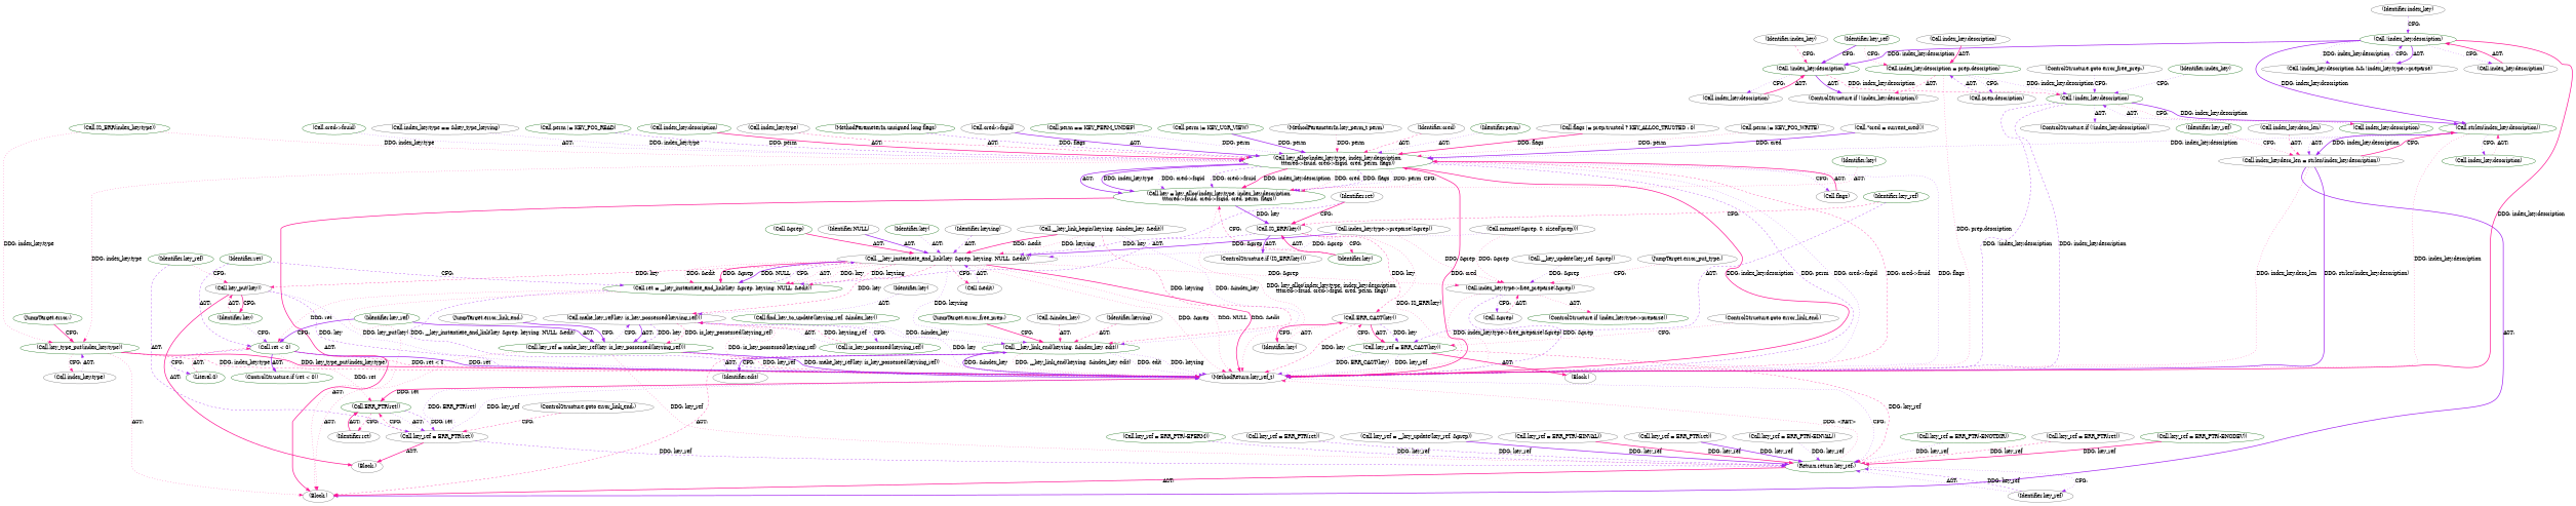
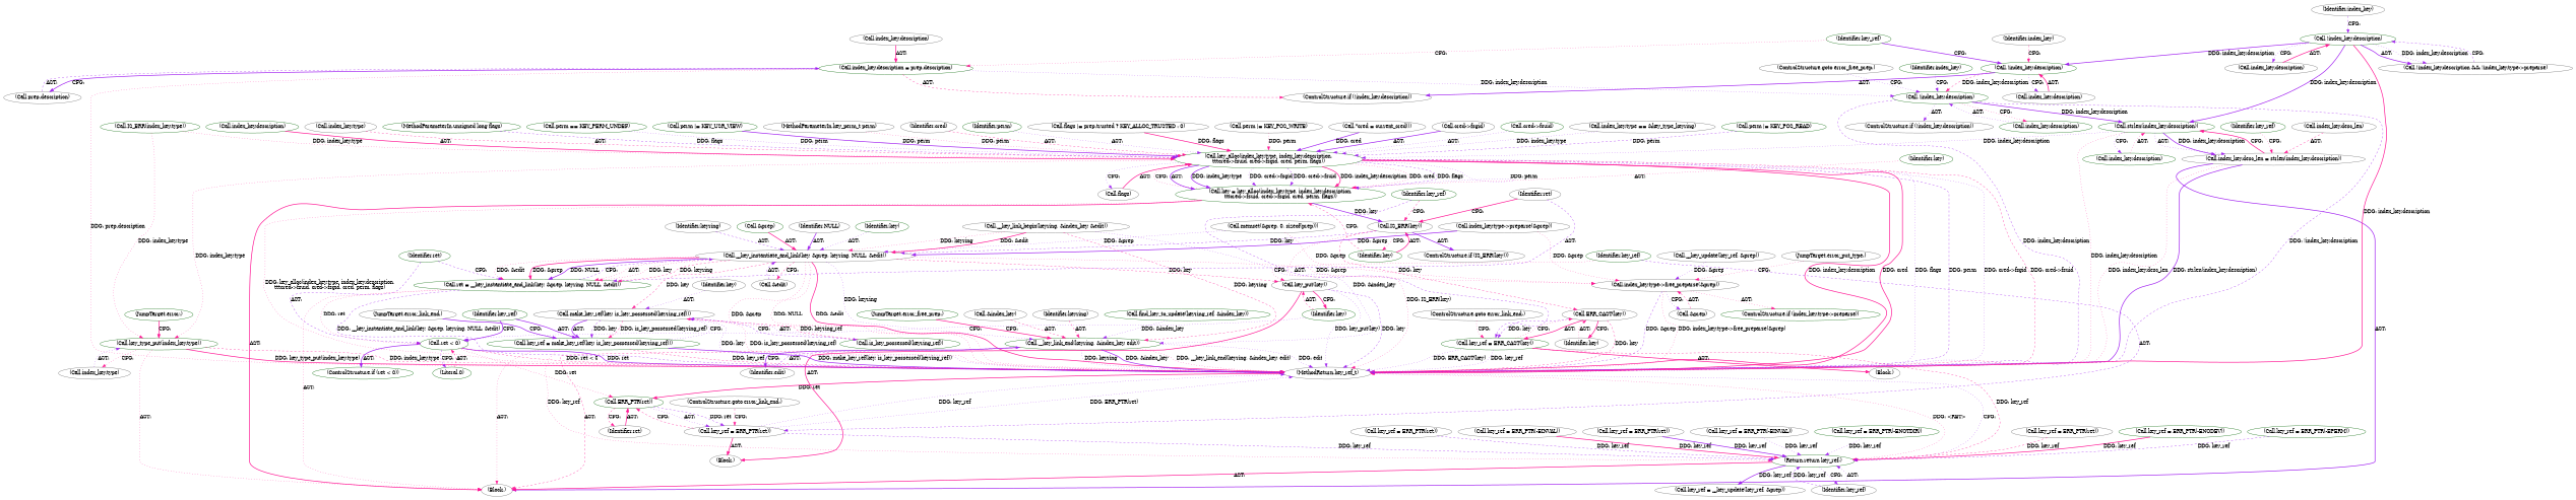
  digraph {
    node [color=gray40]
    edge [color=purple style=dotted]
    n1 [color=darkgreen label="(Call,strlen(index_key.description))"]
    n2 [label="(Call,index_key.desc_len = strlen(index_key.description))"]
    n3 [color=darkgreen label="(Call,key_alloc(index_key.type, index_key.description,\n\t\t\tcred->fsuid, cred->fsgid, cred, perm, flags))"]
    n4 [label="(MethodReturn,key_ref_t)"]
    n5 [color=darkgreen label="(Call,index_key.description)"]
    n6 [label="(Block,)"]
    n7 [color=darkgreen label="(Call,key = key_alloc(index_key.type, index_key.description,\n\t\t\tcred->fsuid, cred->fsgid, cred, perm, flags))"]
    n8 [color=darkgreen label="(Call,key_type_put(index_key.type))"]
    n9 [label="(Call,flags)"]
    n10 [color=darkgreen label="(Return,return key_ref;)"]
    n11 [color=darkgreen label="(Call,ERR_PTR(ret))"]
    n12 [color=darkgreen label="(Call,!index_key.description)"]
    n13 [label="(ControlStructure,if (!index_key.description))"]
    n14 [color=darkgreen label="(Call,index_key.description)"]
    n15 [color=darkgreen label="(Call,!index_key.description)"]
    n16 [label="(Call,index_key.description)"]
    n17 [label="(ControlStructure,if (!index_key.description))"]
    n18 [color=darkgreen label="(Call,!index_key.description)"]
    n19 [label="(Call,!index_key.description && !index_key.type->preparse)"]
    n20 [label="(Call,index_key.description)"]
    n21 [color=darkgreen label="(Call,index_key.description = prep.description)"]
    n22 [label="(Call,prep.description)"]
    n23 [label="(Call,IS_ERR(key))"]
    n24 [label="(Call,index_key.type)"]
    n25 [label="(Call,ERR_CAST(key))"]
    n26 [label="(Call,__key_instantiate_and_link(key, &prep, keyring, NULL, &edit))"]
    n27 [color=darkgreen label="(Identifier,key)"]
    n28 [label="(ControlStructure,if (IS_ERR(key)))"]
    n29 [color=darkgreen label="(Call,key_ref = ERR_CAST(key))"]
    n30 [label="(Identifier,key)"]
    n31 [color=darkgreen label="(Call,ret = __key_instantiate_and_link(key, &prep, keyring, NULL, &edit))"]
    n32 [label="(Call,key_put(key))"]
    n33 [label="(Call,make_key_ref(key, is_key_possessed(keyring_ref)))"]
    n34 [color=darkgreen label="(Call,__key_link_end(keyring, &index_key, edit))"]
    n35 [label="(Call,index_key.type->free_preparse(&prep))"]
    n36 [label="(Call,&edit)"]
    n37 [label="(Block,)"]
    n38 [label="(Identifier,key_ref)"]
    n39 [color=darkgreen label="(Call,ret < 0)"]
    n40 [label="(Block,)"]
    n41 [color=darkgreen label="(Identifier,key)"]
    n42 [color=darkgreen label="(Call,key_ref = make_key_ref(key, is_key_possessed(keyring_ref)))"]
    n43 [color=darkgreen label="(Call,is_key_possessed(keyring_ref))"]
    n44 [label="(Identifier,edit)"]
    n45 [label="(Call,&prep)"]
    n46 [color=darkgreen label="(ControlStructure,if (index_key.type->preparse))"]
    n47 [color=darkgreen label="(ControlStructure,if (ret < 0))"]
    n48 [color=darkgreen label="(Literal,0)"]
    n49 [label="(Call,key_ref = ERR_PTR(ret))"]
    n50 [label="(Identifier,ret)"]
    n51 [color=darkgreen label="(Identifier,index_key)"]
    n52 [color=darkgreen label="(Call,IS_ERR(index_key.type))"]
    n53 [label="(Call,key_ref = __key_update(key_ref, &prep))"]
    n54 [label="(Identifier,keyring)"]
    n55 [label="(Call,index_key.description)"]
    n56 [label="(Identifier,key)"]
    n57 [color=darkgreen label="(Call,find_key_to_update(keyring_ref, &index_key))"]
    n58 [label="(ControlStructure,goto error_link_end;)"]
    n59 [color=darkgreen label="(Identifier,key_ref)"]
    n60 [label="(Identifier,ret)"]
    n61 [label="(Call,key_ref = ERR_PTR(-EINVAL))"]
    n62 [label="(Call,memset(&prep, 0, sizeof(prep)))"]
    n63 [label="(Identifier,index_key)"]
    n64 [label="(Call,key_ref = ERR_PTR(ret))"]
    n65 [color=darkgreen label="(Identifier,key_ref)"]
    n66 [label="(Identifier,keyring)"]
    n67 [label="(Call,*cred = current_cred())"]
    n68 [label="(Call,cred->fsgid)"]
    n69 [color=darkgreen label="(Call,cred->fsuid)"]
    n70 [label="(Call,index_key.type == &key_type_keyring)"]
    n71 [color=darkgreen label="(Call,perm |= KEY_POS_READ)"]
    n72 [label="(Call,index_key.type->preparse(&prep))"]
    n73 [label="(Call,index_key.desc_len)"]
    n74 [color=darkgreen label="(Call,&prep)"]
    n75 [label="(Call,key_ref = ERR_PTR(-EINVAL))"]
    n76 [color=darkgreen label="(Call,index_key.description)"]
    n77 [color=darkgreen label="(Identifier,key_ref)"]
    n78 [label="(Call,__key_update(key_ref, &prep))"]
    n79 [label="(Identifier,NULL)"]
    n80 [label="(Call,index_key.type)"]
    n81 [color=darkgreen label="(MethodParameterIn,unsigned long flags)"]
    n82 [label="(JumpTarget,error_link_end:)"]
    n83 [color=darkgreen label="(Call,key_ref = ERR_PTR(-ENOTDIR))"]
    n84 [label="(Call,key_ref = ERR_PTR(ret))"]
    n85 [color=darkgreen label="(Call,key_ref = ERR_PTR(-ENODEV))"]
    n86 [label="(Identifier,index_key)"]
    n87 [color=darkgreen label="(Identifier,key)"]
    n88 [color=darkgreen label="(Identifier,key_ref)"]
    n89 [color=darkgreen label="(Identifier,key_ref)"]
    n90 [color=darkgreen label="(Identifier,ret)"]
    n91 [color=darkgreen label="(Call,perm == KEY_PERM_UNDEF)"]
    n92 [color=darkgreen label="(JumpTarget,error_free_prep:)"]
    n93 [label="(Call,&index_key)"]
    n94 [color=darkgreen label="(Call,perm |= KEY_USR_VIEW)"]
    n95 [color=darkgreen label="(Call,key_ref = ERR_PTR(-EPERM))"]
    n96 [label="(JumpTarget,error_put_type:)"]
    n97 [label="(ControlStructure,goto error_free_prep;)"]
    n98 [color=darkgreen label="(Identifier,key)"]
    n99 [label="(ControlStructure,goto error_link_end;)"]
    n100 [label="(Call,key_ref = ERR_PTR(ret))"]
    n101 [color=darkgreen label="(JumpTarget,error:)"]
    n102 [label="(MethodParameterIn,key_perm_t perm)"]
    n103 [label="(Identifier,cred)"]
    n104 [label="(Call,__key_link_begin(keyring, &index_key, &edit))"]
    n105 [color=darkgreen label="(Identifier,perm)"]
    n106 [label="(Call,flags |= prep.trusted ? KEY_ALLOC_TRUSTED : 0)"]
    n107 [label="(Call,perm |= KEY_POS_WRITE)"]
    n1 -> n2 [label="AST: "]
    n1 -> n2 [label="DDG: index_key.description" style=bold]
    n1 -> n3 [label="DDG: index_key.description"]
    n1 -> n4 [color=deeppink label="DDG: index_key.description"]
    n1 -> n5 [label="CFG: "]
    n2 -> n1 [color=deeppink label="CFG: " style=bold]
    n2 -> n4 [label="DDG: strlen(index_key.description)" style=bold]
    n2 -> n4 [color=deeppink label="DDG: index_key.desc_len"]
    n2 -> n6 [label="AST: " style=bold]
    n3 -> n4 [color=deeppink label="DDG: index_key.description" style=bold]
    n3 -> n4 [label="DDG: flags"]
    n3 -> n4 [label="DDG: perm" style=dashed]
    n3 -> n4 [label="DDG: cred->fsgid"]
    n3 -> n4 [color=deeppink label="DDG: cred->fsuid" style=dashed]
    n3 -> n4 [color=deeppink label="DDG: cred" style=bold]
    n3 -> n7 [label="AST: " style=bold]
    n3 -> n7 [label="DDG: index_key.type" style=bold]
    n3 -> n7 [label="DDG: cred->fsgid"]
    n3 -> n7 [label="DDG: cred->fsuid" style=dashed]
    n3 -> n7 [color=deeppink label="DDG: index_key.description" style=bold]
    n3 -> n7 [color=deeppink label="DDG: cred"]
    n3 -> n7 [label="DDG: flags" style=dashed]
    n3 -> n7 [label="DDG: perm"]
    n3 -> n8 [color=deeppink label="DDG: index_key.type"]
    n3 -> n9 [label="CFG: "]
    n4 -> n10 [label="CFG: "]
    n4 -> n11 [color=deeppink label="DDG: ret" style=bold]
    n5 -> n1 [color=deeppink label="AST: "]
    n7 -> n3 [color=deeppink label="CFG: "]
    n7 -> n4 [color=deeppink label="DDG: key_alloc(index_key.type, index_key.description,\n\t\t\tcred->fsuid, cred->fsgid, cred, perm, flags)"]
    n7 -> n6 [color=deeppink label="AST: " style=bold]
    n7 -> n23 [label="DDG: key" style=bold]
    n8 -> n4 [color=deeppink label="DDG: index_key.type" style=dashed]
    n8 -> n4 [color=deeppink label="DDG: key_type_put(index_key.type)" style=bold]
    n8 -> n6 [color=deeppink label="AST: "]
    n8 -> n24 [color=deeppink label="CFG: "]
    n9 -> n3 [color=deeppink label="AST: " style=bold]
    n10 -> n4 [color=deeppink label="DDG: <RET>"]
    n10 -> n6 [color=deeppink label="AST: " style=bold]
    n10 -> n38 [label="CFG: "]
    n11 -> n49 [label="AST: "]
    n11 -> n49 [label="DDG: ret" style=dashed]
    n11 -> n50 [color=deeppink label="CFG: " style=dashed]
    n12 -> n1 [label="DDG: index_key.description" style=bold]
    n12 -> n4 [label="DDG: !index_key.description" style=dashed]
    n12 -> n4 [label="DDG: index_key.description" style=dashed]
    n12 -> n13 [label="AST: "]
    n12 -> n14 [color=deeppink label="CFG: "]
    n14 -> n12 [label="AST: "]
    n15 -> n12 [color=deeppink label="DDG: index_key.description" style=dashed]
    n15 -> n16 [label="CFG: "]
    n15 -> n17 [label="AST: " style=bold]
    n16 -> n15 [color=deeppink label="AST: " style=bold]
    n18 -> n1 [label="DDG: index_key.description" style=bold]
    n18 -> n4 [color=deeppink label="DDG: index_key.description" style=bold]
    n18 -> n15 [label="DDG: index_key.description" style=bold]
    n18 -> n19 [label="AST: " style=bold]
    n18 -> n19 [label="DDG: index_key.description"]
    n18 -> n20 [label="CFG: "]
    n19 -> n18 [label="CFG: " style=dashed]
    n20 -> n18 [color=deeppink label="AST: " style=bold]
    n21 -> n4 [color=deeppink label="DDG: prep.description"]
    n21 -> n12 [label="DDG: index_key.description"]
    n21 -> n17 [color=deeppink label="AST: " style=dashed]
-   n21 -> n22 [label="CFG: "]
+   n21 -> n22 [label="CFG: " style=bold]
    n22 -> n21 [label="AST: " style=dashed]
    n23 -> n4 [color=deeppink label="DDG: IS_ERR(key)"]
    n23 -> n25 [color=deeppink label="DDG: key" style=dashed]
    n23 -> n26 [label="DDG: key" style=dashed]
    n23 -> n27 [color=deeppink label="CFG: "]
    n23 -> n28 [label="AST: " style=bold]
    n24 -> n8 [label="AST: "]
    n25 -> n4 [color=deeppink label="DDG: key" style=dashed]
    n25 -> n29 [color=deeppink label="AST: " style=bold]
    n25 -> n29 [label="DDG: key" style=dashed]
    n25 -> n30 [color=deeppink label="CFG: " style=bold]
    n26 -> n4 [color=deeppink label="DDG: &prep"]
    n26 -> n4 [color=deeppink label="DDG: NULL"]
    n26 -> n4 [color=deeppink label="DDG: &edit" style=bold]
    n26 -> n31 [color=deeppink label="AST: "]
    n26 -> n31 [color=deeppink label="DDG: key"]
    n26 -> n31 [color=deeppink label="DDG: keyring" style=dashed]
    n26 -> n31 [color=deeppink label="DDG: &edit"]
    n26 -> n31 [color=deeppink label="DDG: &prep" style=bold]
    n26 -> n31 [label="DDG: NULL" style=bold]
    n26 -> n32 [color=deeppink label="DDG: key" style=dashed]
    n26 -> n33 [color=deeppink label="DDG: key" style=dashed]
    n26 -> n34 [label="DDG: keyring"]
    n26 -> n35 [color=deeppink label="DDG: &prep"]
    n26 -> n36 [color=deeppink label="CFG: " style=dashed]
    n27 -> n7 [color=deeppink label="CFG: " style=dashed]
    n27 -> n23 [color=deeppink label="AST: " style=bold]
    n29 -> n4 [label="DDG: ERR_CAST(key)"]
    n29 -> n4 [label="DDG: key_ref"]
    n29 -> n10 [color=deeppink label="DDG: key_ref" style=dashed]
    n29 -> n25 [color=deeppink label="CFG: "]
    n29 -> n37 [color=deeppink label="AST: " style=bold]
    n30 -> n25 [color=deeppink label="AST: "]
    n31 -> n4 [label="DDG: __key_instantiate_and_link(key, &prep, keyring, NULL, &edit)" style=dashed]
    n31 -> n6 [color=deeppink label="AST: "]
    n31 -> n26 [label="CFG: " style=dashed]
    n31 -> n39 [color=deeppink label="DDG: ret"]
    n32 -> n4 [label="DDG: key" style=dashed]
    n32 -> n4 [label="DDG: key_put(key)"]
    n32 -> n40 [color=deeppink label="AST: " style=bold]
    n32 -> n41 [color=deeppink label="CFG: " style=bold]
    n33 -> n4 [color=deeppink label="DDG: is_key_possessed(keyring_ref)"]
    n33 -> n4 [label="DDG: key"]
    n33 -> n42 [label="AST: " style=bold]
    n33 -> n42 [label="DDG: key" style=dashed]
    n33 -> n42 [color=deeppink label="DDG: is_key_possessed(keyring_ref)" style=dashed]
    n33 -> n43 [label="CFG: " style=dashed]
    n34 -> n4 [label="DDG: keyring"]
    n34 -> n4 [label="DDG: &index_key" style=bold]
    n34 -> n4 [color=deeppink label="DDG: __key_link_end(keyring, &index_key, edit)"]
    n34 -> n4 [label="DDG: edit"]
    n34 -> n6 [color=deeppink label="AST: " style=dashed]
    n34 -> n44 [label="CFG: " style=bold]
    n35 -> n4 [color=deeppink label="DDG: index_key.type->free_preparse(&prep)"]
    n35 -> n4 [label="DDG: &prep" style=dashed]
    n35 -> n45 [label="CFG: "]
    n35 -> n46 [color=deeppink label="AST: "]
    n36 -> n26 [label="AST: " style=dashed]
    n38 -> n10 [label="AST: "]
    n38 -> n10 [label="DDG: key_ref" style=dashed]
    n39 -> n4 [label="DDG: ret" style=bold]
    n39 -> n4 [color=deeppink label="DDG: ret < 0" style=dashed]
    n39 -> n11 [color=deeppink label="DDG: ret"]
    n39 -> n47 [label="AST: " style=bold]
    n39 -> n48 [label="CFG: " style=dashed]
    n41 -> n32 [color=deeppink label="AST: " style=dashed]
    n41 -> n39 [label="CFG: "]
    n42 -> n4 [label="DDG: make_key_ref(key, is_key_possessed(keyring_ref))" style=bold]
    n42 -> n4 [color=deeppink label="DDG: key_ref" style=dashed]
    n42 -> n6 [color=deeppink label="AST: "]
    n42 -> n10 [color=deeppink label="DDG: key_ref"]
    n42 -> n33 [label="CFG: "]
    n43 -> n33 [label="AST: "]
    n43 -> n33 [color=deeppink label="DDG: keyring_ref" style=dashed]
    n44 -> n34 [label="AST: " style=dashed]
    n45 -> n35 [color=deeppink label="AST: " style=dashed]
    n48 -> n39 [color=deeppink label="AST: " style=dashed]
    n49 -> n4 [label="DDG: ERR_PTR(ret)"]
    n49 -> n4 [label="DDG: key_ref"]
    n49 -> n10 [label="DDG: key_ref" style=dashed]
    n49 -> n11 [color=deeppink label="CFG: " style=dashed]
    n49 -> n40 [color=deeppink label="AST: " style=bold]
    n50 -> n11 [color=deeppink label="AST: " style=bold]
    n51 -> n12 [label="CFG: "]
    n52 -> n3 [color=deeppink label="DDG: index_key.type"]
    n52 -> n8 [color=deeppink label="DDG: index_key.type"]
-   n53 -> n10 [label="DDG: key_ref" style=bold]
+   n10 -> n53 [label="DDG: key_ref" style=bold]
    n54 -> n34 [color=deeppink label="AST: " style=dashed]
    n55 -> n21 [color=deeppink label="AST: " style=bold]
    n56 -> n33 [label="AST: "]
    n57 -> n34 [label="DDG: &index_key"]
    n58 -> n29 [color=deeppink label="CFG: "]
    n59 -> n39 [label="CFG: " style=bold]
    n59 -> n42 [label="AST: " style=bold]
    n60 -> n23 [color=deeppink label="CFG: " style=bold]
    n60 -> n31 [label="AST: " style=dashed]
    n61 -> n10 [color=deeppink label="DDG: key_ref" style=bold]
    n62 -> n26 [label="DDG: &prep"]
    n62 -> n35 [color=deeppink label="DDG: &prep"]
    n63 -> n15 [color=deeppink label="CFG: " style=dashed]
    n64 -> n10 [label="DDG: key_ref" style=bold]
    n65 -> n23 [color=deeppink label="CFG: " style=dashed]
    n65 -> n29 [label="AST: " style=dashed]
    n66 -> n26 [label="AST: " style=dashed]
    n67 -> n3 [label="DDG: cred" style=bold]
    n68 -> n3 [label="AST: " style=bold]
    n69 -> n3 [label="AST: "]
    n70 -> n3 [label="DDG: index_key.type"]
    n71 -> n3 [label="DDG: perm" style=dashed]
    n72 -> n26 [label="DDG: &prep" style=bold]
    n72 -> n35 [color=deeppink label="DDG: &prep"]
    n73 -> n2 [color=deeppink label="AST: " style=dashed]
    n74 -> n26 [color=deeppink label="AST: " style=bold]
    n75 -> n10 [label="DDG: key_ref"]
    n76 -> n3 [color=deeppink label="AST: " style=bold]
    n77 -> n32 [color=deeppink label="CFG: "]
    n77 -> n49 [label="AST: " style=dashed]
    n78 -> n35 [label="DDG: &prep"]
    n79 -> n26 [label="AST: " style=bold]
    n80 -> n3 [color=deeppink label="AST: " style=dashed]
    n81 -> n3 [label="DDG: flags" style=dashed]
    n82 -> n42 [label="CFG: " style=bold]
    n83 -> n10 [label="DDG: key_ref"]
    n84 -> n10 [color=deeppink label="DDG: key_ref" style=dashed]
    n85 -> n10 [color=deeppink label="DDG: key_ref" style=bold]
    n86 -> n18 [label="CFG: " style=dashed]
    n87 -> n7 [color=deeppink label="AST: "]
    n88 -> n2 [color=deeppink label="CFG: "]
    n89 -> n15 [label="CFG: " style=bold]
    n89 -> n21 [color=deeppink label="CFG: "]
    n90 -> n31 [label="CFG: " style=dashed]
    n90 -> n39 [label="AST: " style=dashed]
    n91 -> n3 [label="DDG: perm"]
    n92 -> n34 [color=deeppink label="CFG: " style=bold]
    n93 -> n34 [color=deeppink label="AST: " style=dashed]
    n94 -> n3 [label="DDG: perm" style=bold]
    n95 -> n10 [label="DDG: key_ref" style=dashed]
    n96 -> n35 [color=deeppink label="CFG: "]
    n97 -> n12 [label="CFG: "]
    n98 -> n26 [label="AST: "]
    n99 -> n49 [color=deeppink label="CFG: " style=dashed]
    n100 -> n10 [label="DDG: key_ref" style=dashed]
    n101 -> n8 [color=deeppink label="CFG: " style=bold]
    n102 -> n3 [color=deeppink label="DDG: perm"]
    n103 -> n3 [color=deeppink label="AST: " style=dashed]
    n104 -> n26 [color=deeppink label="DDG: keyring"]
    n104 -> n26 [color=deeppink label="DDG: &edit" style=bold]
    n104 -> n34 [color=deeppink label="DDG: keyring" style=dashed]
    n104 -> n34 [label="DDG: &index_key"]
    n105 -> n3 [label="AST: "]
    n106 -> n3 [color=deeppink label="DDG: flags" style=bold]
    n107 -> n3 [color=deeppink label="DDG: perm"]
  }
